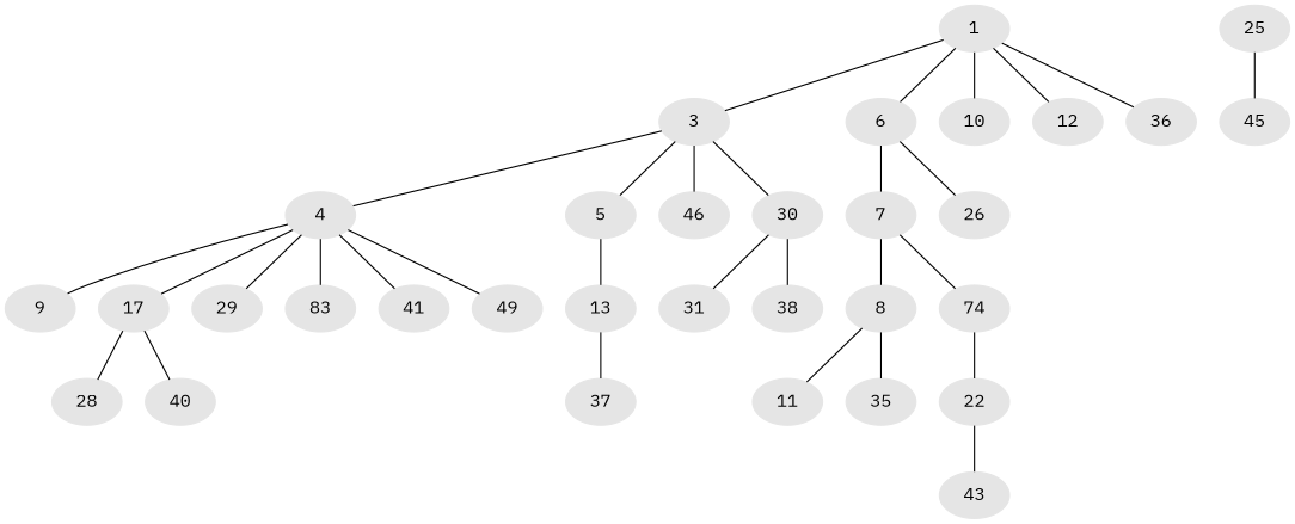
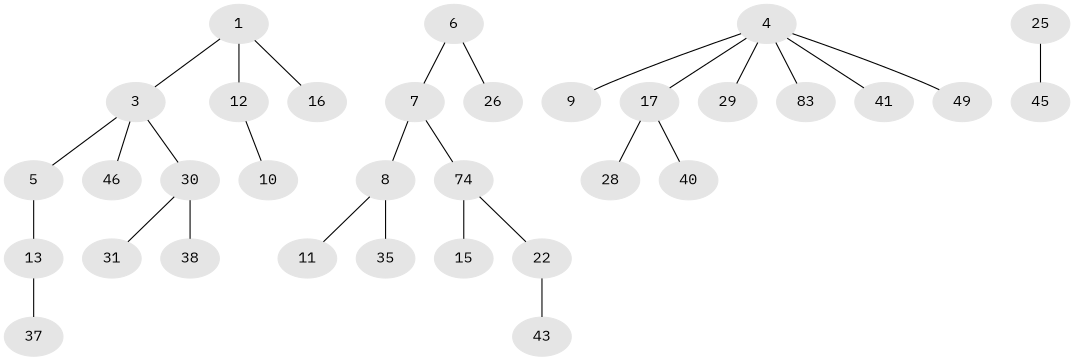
  graph {
    fontname="IBM Plex Mono"
    node [color=gray90 fontname="IBM Plex Mono" style=filled]
    edge [fontname="IBM Plex Mono"]
    1 [super="+2"]
    3 [super="+32"]
    6 [super="+46"]
    10
    12 [super="+21"]
-   36
+   36 [label=16]
    4 [super="+20"]
    5 [super="+17"]
    n9 [label=46]
    30
    7 [super="+51"]
    26
    9
    n14 [label=17 super="+37"]
    n15 [label=29]
    n16 [label=83]
    41
    49
    13 [super="+42"]
    31
    38
    28
    40 [super="+44"]
    n24 [label=37]
    8 [super="+24"]
    n26 [label=74 super="+48"]
    11
    35
+   15 [super="+50"]
    22 [super="+29"]
    45 [super="+47"]
    25
    43
    1 -- 3
-   1 -- 6
-   1 -- 10
+   12 -- 10
    1 -- 12
    1 -- 36
-   3 -- 4
    3 -- 5
    3 -- n9
    3 -- 30
    6 -- 7
    6 -- 26
    4 -- 9
    4 -- n14
    4 -- n15
    4 -- n16
    4 -- 41
    4 -- 49
    5 -- 13
    30 -- 31
    30 -- 38
    7 -- 8
    7 -- n26
    n14 -- 28
    n14 -- 40
    13 -- n24
    8 -- 11
    8 -- 35
+   n26 -- 15
    n26 -- 22
    22 -- 43
    25 -- 45
  }
